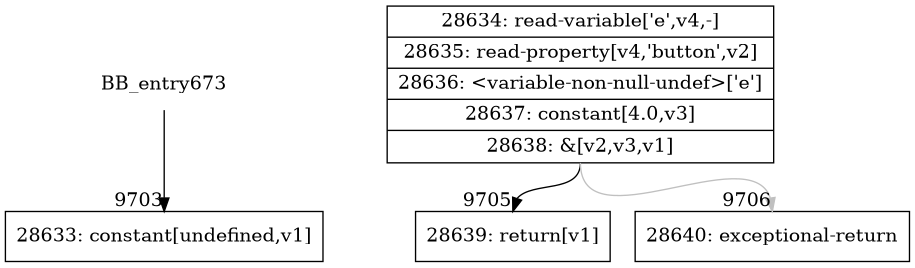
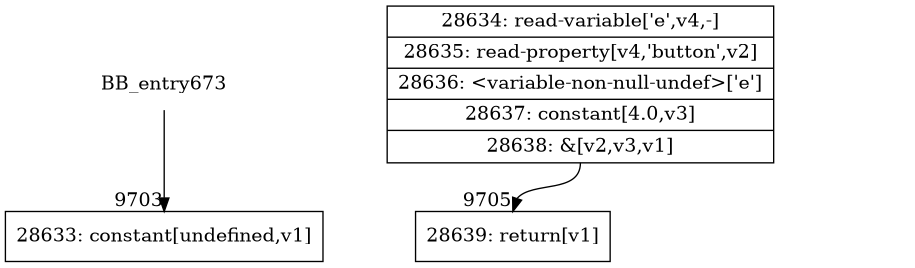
  digraph {
    rankdir=TD
    node [shape=record]
    edge [headport=n tailport=s]
    n1 [label=BB_entry673 shape=none]
    n2 [label="{28633: constant[undefined,v1]}"]
    n3 [label="{28634: read-variable['e',v4,-]|28635: read-property[v4,'button',v2]|28636: \<variable-non-null-undef\>['e']|28637: constant[4.0,v3]|28638: &[v2,v3,v1]}"]
    n4 [label="{28639: return[v1]}"]
-   n5 [label="{28640: exceptional-return}"]
    n1 -> n2 [headlabel="    9703"]
    n3 -> n4 [headlabel="      9705"]
-   n3 -> n5 [color=gray headlabel="      9706"]
  }
